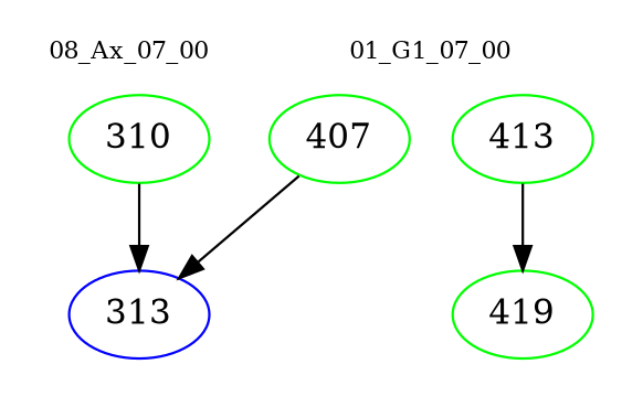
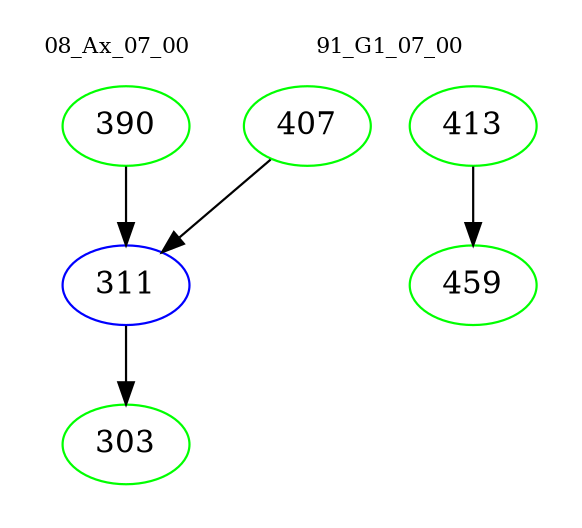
  digraph {
    node [color=green]
    edge [color=black]
-   n1 [label=310]
-   n2 [color=blue label=313]
+   n1 [label=390]
+   n2 [color=blue label=311]
+   n3 [label=303]
    n4 [label=407]
    n5 [label=413]
-   n6 [label=419]
+   n6 [label=459]
    subgraph cluster_1 {
      color=white
      fontsize=10
      label="08_Ax_07_00"
      n1
      n2
+     n3
    }
    subgraph cluster_2 {
      color=white
      fontsize=10
-     label="01_G1_07_00"
+     label="91_G1_07_00"
      n4
      n5
      n6
    }
    n1 -> n2
+   n2 -> n3
    n4 -> n2
    n5 -> n6
  }
